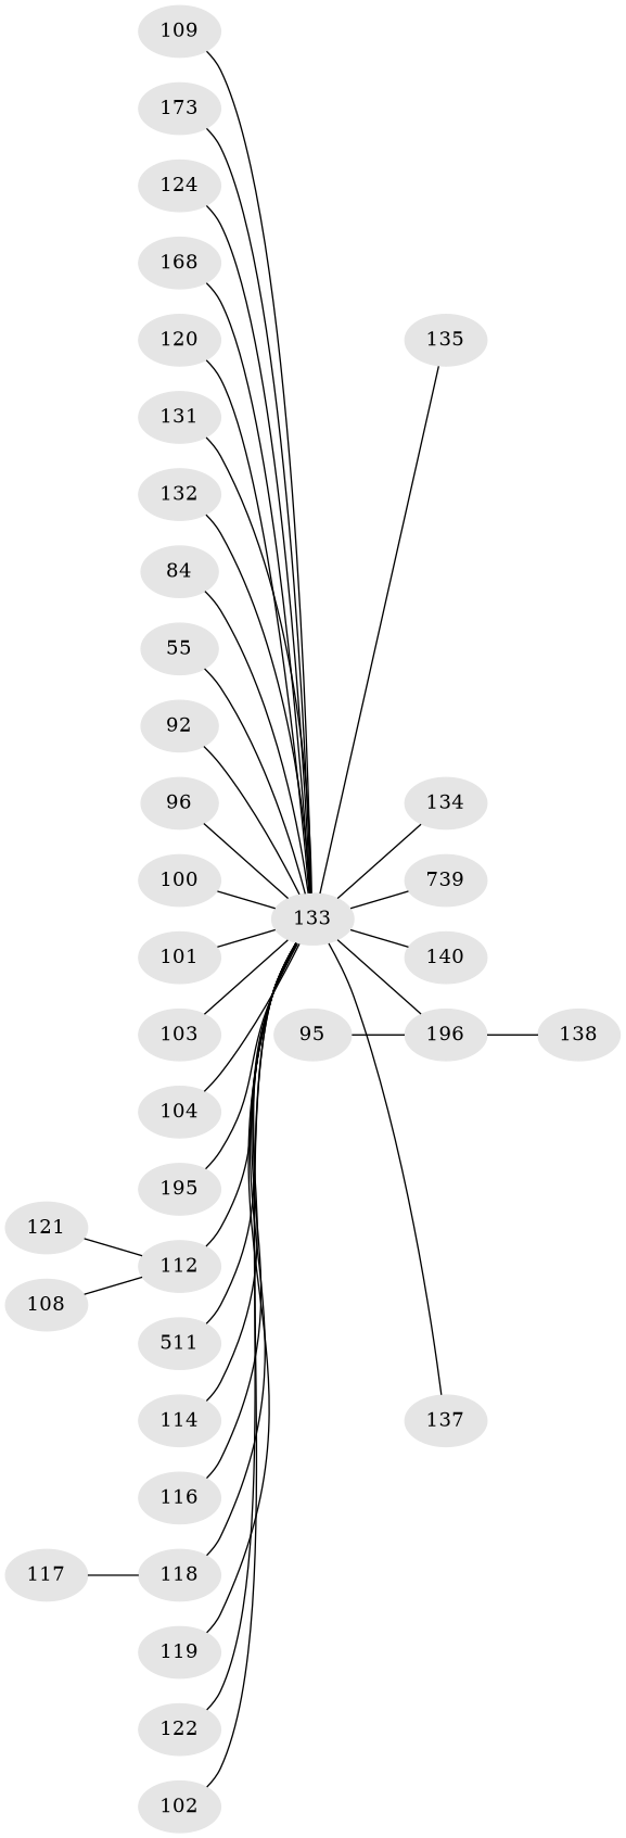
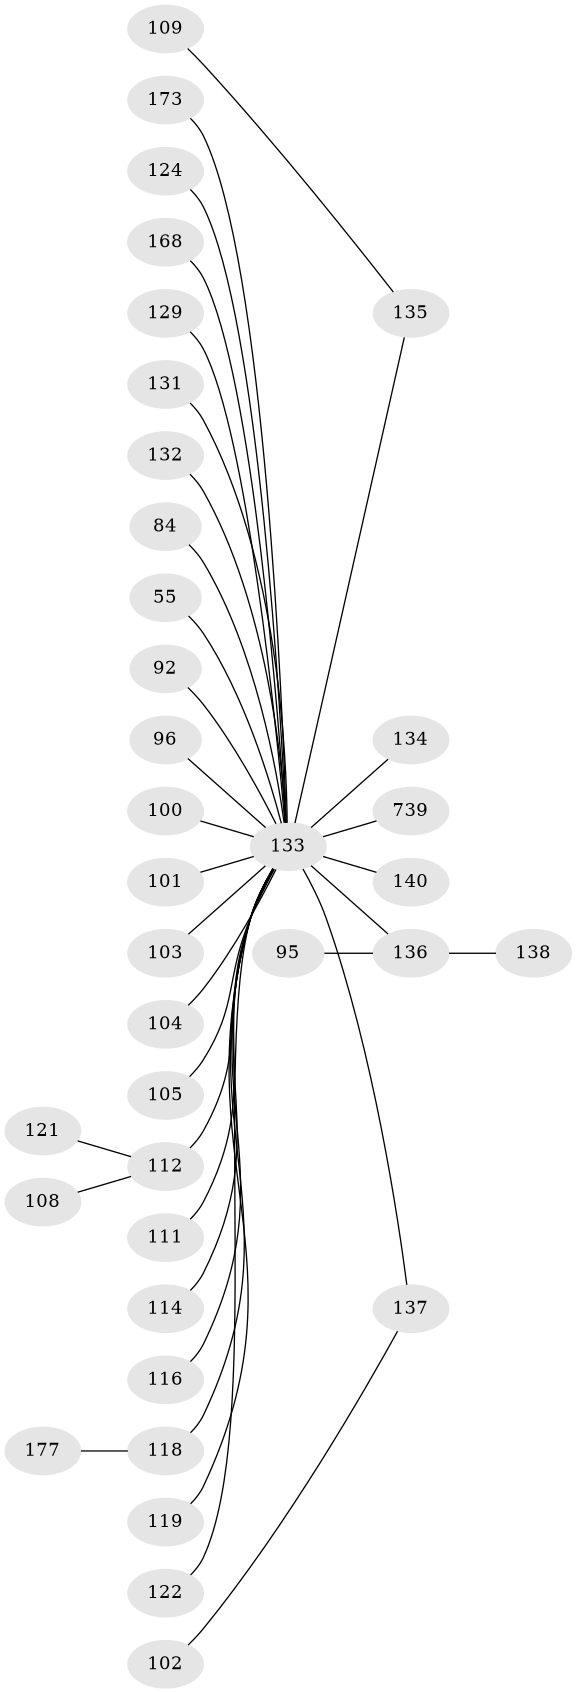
  graph {
    rankdir=LR
    node [color=gray90 style=filled]
    133 [super="+20+74+130+50+54+56+62+63+88+65+66+68+70+73+76+77+79+83"]
    134
    135
-   136 [super="+107" label=196]
+   136 [super="+107"]
    137
    n6 [label=739]
    140 [super="+46"]
    84
    n9 [label=55]
    92
    95
    96
    100
    101
    102
    103
    104
-   105 [label=195]
+   105
    108 [super="+93"]
    112
    109
-   111 [super="+82" label=511]
+   111 [super="+82"]
    114
    n24 [label=116]
    118 [super="+71+89+94+110"]
-   117
+   117 [label=177]
    119
    121
    122
    n30 [label=173]
    124
    n32 [label=168]
-   129 [label=120]
+   129
    131
    132
    138
    133 -- 134
    133 -- 135
    133 -- 136
    133 -- 137
    133 -- n6
    133 -- 140
    136 -- 138
    84 -- 133
    n9 -- 133
    92 -- 133
    95 -- 136
    96 -- 133
    100 -- 133
    101 -- 133
-   102 -- 133
+   102 -- 137
    103 -- 133
    104 -- 133
    105 -- 133
    108 -- 112
    112 -- 133
-   109 -- 133
+   109 -- 135
    111 -- 133
    114 -- 133
    n24 -- 133
    118 -- 133
    117 -- 118
    119 -- 133
    121 -- 112
    122 -- 133
    n30 -- 133
    124 -- 133
    n32 -- 133
    129 -- 133
    131 -- 133
    132 -- 133
  }
